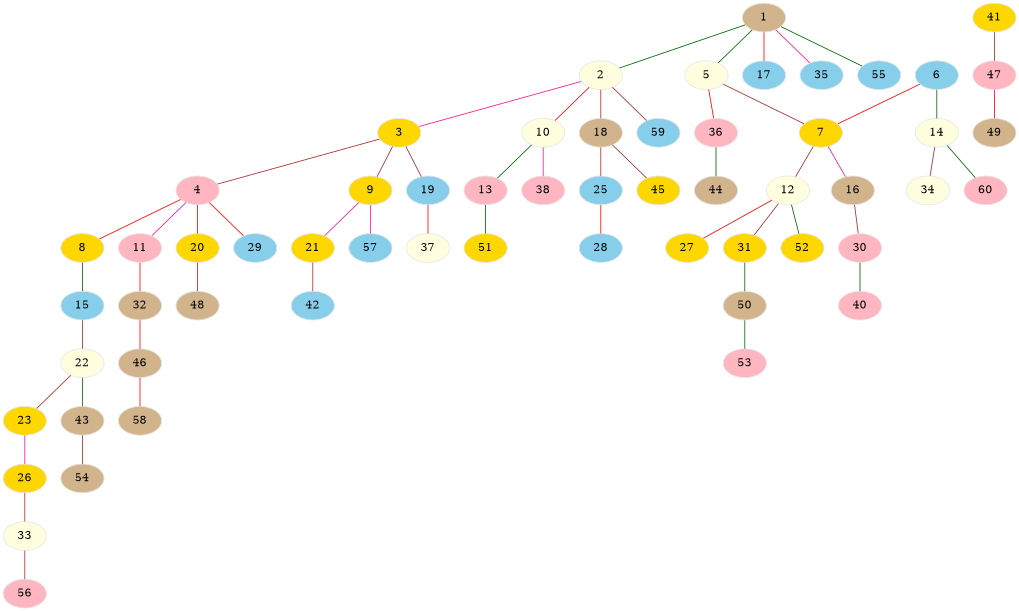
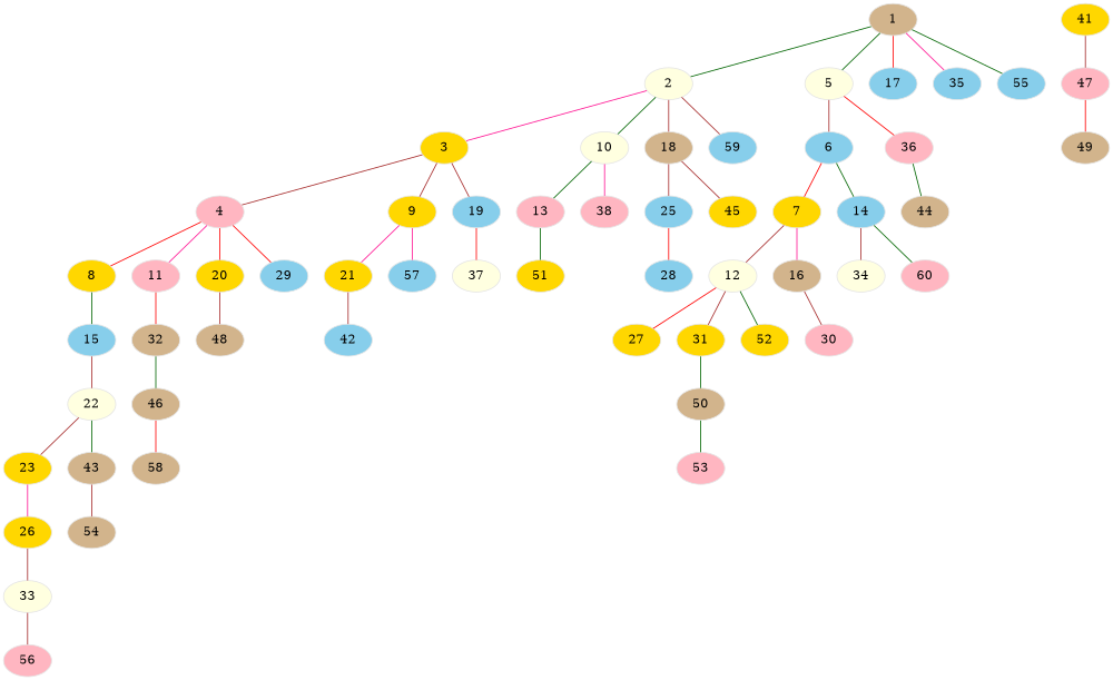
  graph {
    node [color=gray90 fillcolor=gold style=filled]
    edge [color=brown weight=1.0]
    1 [fillcolor=tan]
    2 [fillcolor=lightyellow]
    5 [fillcolor=lightyellow]
    17 [fillcolor=skyblue]
    35 [fillcolor=skyblue]
    55 [fillcolor=skyblue]
    3
    10 [fillcolor=lightyellow]
    18 [fillcolor=tan]
    59 [fillcolor=skyblue]
    6 [fillcolor=skyblue]
    36 [fillcolor=lightpink]
    4 [fillcolor=lightpink]
    9
    19 [fillcolor=skyblue]
    13 [fillcolor=lightpink]
    38 [fillcolor=lightpink]
    25 [fillcolor=skyblue]
    45
    8
    11 [fillcolor=lightpink]
    20
    29 [fillcolor=skyblue]
    21
    57 [fillcolor=skyblue]
    37 [fillcolor=lightyellow]
    15 [fillcolor=skyblue]
    32 [fillcolor=tan]
    48 [fillcolor=tan]
    7
-   14 [fillcolor=lightyellow]
+   14 [fillcolor=skyblue]
    44 [fillcolor=tan]
    12 [fillcolor=lightyellow]
    16 [fillcolor=tan]
    34 [fillcolor=lightyellow]
    60 [fillcolor=lightpink]
    27
    31
    52
    30 [fillcolor=lightpink]
    22 [fillcolor=lightyellow]
    42 [fillcolor=skyblue]
    51
    46 [fillcolor=tan]
    50 [fillcolor=tan]
    23
    43 [fillcolor=tan]
-   40 [fillcolor=lightpink]
    28 [fillcolor=skyblue]
    26
    54 [fillcolor=tan]
    33 [fillcolor=lightyellow]
    56 [fillcolor=lightpink]
    53 [fillcolor=lightpink]
    58 [fillcolor=tan]
    47 [fillcolor=lightpink]
    41
    49 [fillcolor=tan]
    1 -- 2 [color=darkgreen]
    1 -- 5 [color=darkgreen]
    1 -- 17 [color=red]
    1 -- 35 [color=deeppink]
    1 -- 55 [color=darkgreen]
    2 -- 3 [color=deeppink]
-   2 -- 10 [color=red]
+   2 -- 10 [color=darkgreen]
    2 -- 18
    2 -- 59
-   5 -- 7
+   5 -- 6
    5 -- 36 [color=red]
    3 -- 4
    3 -- 9
    3 -- 19
    10 -- 13 [color=darkgreen]
    10 -- 38 [color=deeppink]
    18 -- 25
    18 -- 45
    6 -- 7 [color=red]
    6 -- 14 [color=darkgreen]
    36 -- 44 [color=darkgreen]
    4 -- 8 [color=red]
    4 -- 11 [color=deeppink]
    4 -- 20 [color=red]
    4 -- 29 [color=red]
    9 -- 21 [color=deeppink]
    9 -- 57 [color=deeppink]
    19 -- 37 [color=red]
    13 -- 51 [color=darkgreen]
    25 -- 28 [color=red]
    8 -- 15 [color=darkgreen]
    11 -- 32 [color=red]
    20 -- 48
    21 -- 42
    15 -- 22
-   32 -- 46 [color=red]
+   32 -- 46 [color=darkgreen]
    7 -- 12
    7 -- 16 [color=deeppink]
    14 -- 34
    14 -- 60 [color=darkgreen]
    12 -- 27 [color=red]
    12 -- 31
    12 -- 52 [color=darkgreen]
    16 -- 30
    31 -- 50 [color=darkgreen]
-   30 -- 40 [color=darkgreen]
    22 -- 23
    22 -- 43 [color=darkgreen]
    46 -- 58 [color=red]
    50 -- 53 [color=darkgreen]
    23 -- 26 [color=deeppink]
    43 -- 54
    26 -- 33
    33 -- 56
    47 -- 49 [color=red]
    41 -- 47
  }
